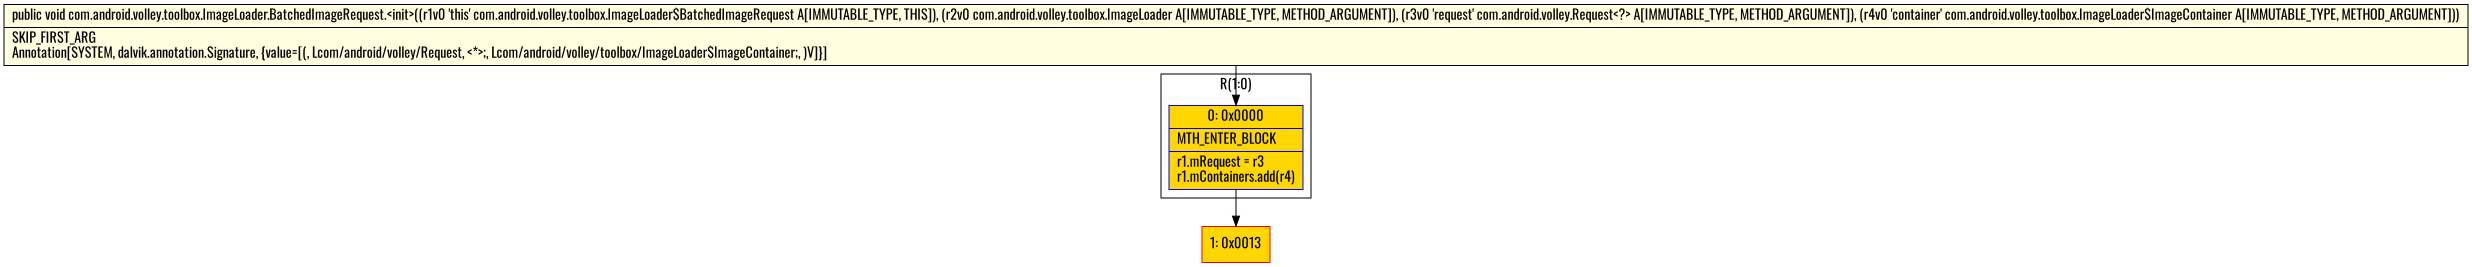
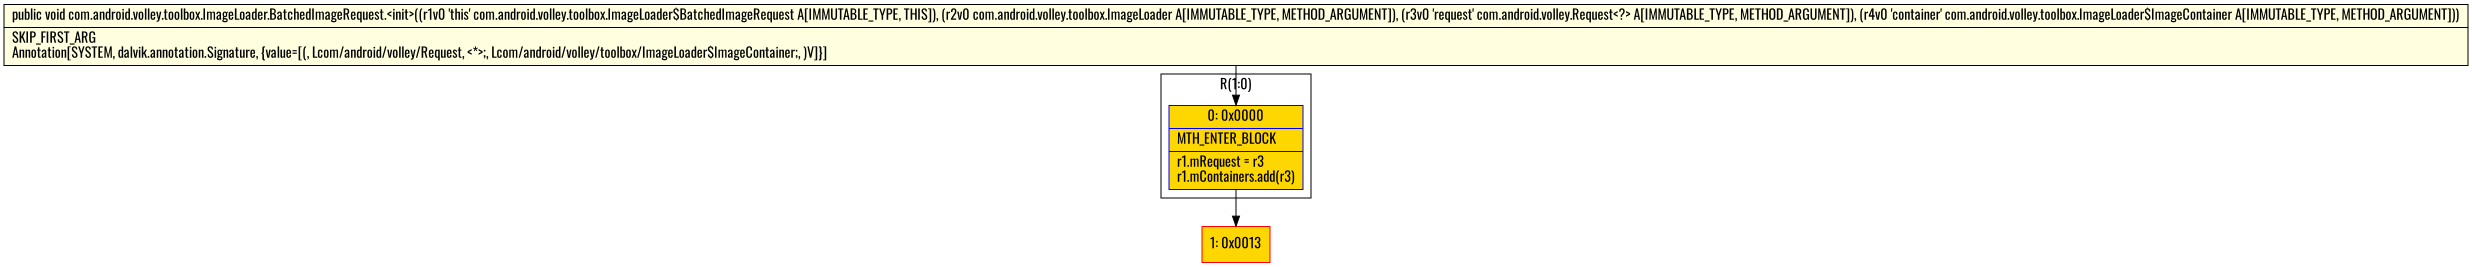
  digraph {
    fontname=Oswald
    node [shape=record style=filled fillcolor=gold fontname=Oswald]
    edge [fontname=Oswald]
-   n1 [color=blue label="{0\:\ 0x0000|MTH_ENTER_BLOCK\l|r1.mRequest = r3\lr1.mContainers.add(r4)\l}"]
+   n1 [color=blue label="{0\:\ 0x0000|MTH_ENTER_BLOCK\l|r1.mRequest = r3\lr1.mContainers.add(r3)\l}"]
    n2 [color=red label="{1\:\ 0x0013}"]
    n3 [label="{public void com.android.volley.toolbox.ImageLoader.BatchedImageRequest.\<init\>((r1v0 'this' com.android.volley.toolbox.ImageLoader$BatchedImageRequest A[IMMUTABLE_TYPE, THIS]), (r2v0 com.android.volley.toolbox.ImageLoader A[IMMUTABLE_TYPE, METHOD_ARGUMENT]), (r3v0 'request' com.android.volley.Request\<?\> A[IMMUTABLE_TYPE, METHOD_ARGUMENT]), (r4v0 'container' com.android.volley.toolbox.ImageLoader$ImageContainer A[IMMUTABLE_TYPE, METHOD_ARGUMENT]))  | SKIP_FIRST_ARG\lAnnotation[SYSTEM, dalvik.annotation.Signature, \{value=[(, Lcom\/android\/volley\/Request, \<*\>;, Lcom\/android\/volley\/toolbox\/ImageLoader$ImageContainer;, )V]\}]\l}" fillcolor=lightyellow]
    subgraph cluster_1 {
      label="R(1:0)"
      n1
    }
    n1 -> n2
    n3 -> n1
  }
